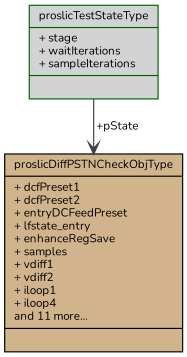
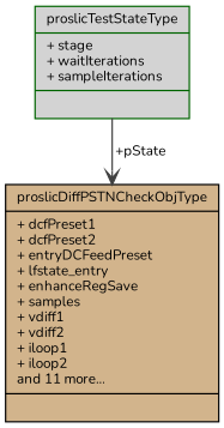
  digraph {
    fontname=Nunito
    node [fontname=Nunito fontsize=10 shape=record style=filled]
-   n1 [color=black fillcolor=tan fontcolor=black height=0.2 label="{proslicDiffPSTNCheckObjType\n|+ dcfPreset1\l+ dcfPreset2\l+ entryDCFeedPreset\l+ lfstate_entry\l+ enhanceRegSave\l+ samples\l+ vdiff1\l+ vdiff2\l+ iloop1\l+ iloop4\land 11 more...\l|}" width=0.4]
+   n1 [color=black fillcolor=tan fontcolor=black height=0.2 label="{proslicDiffPSTNCheckObjType\n|+ dcfPreset1\l+ dcfPreset2\l+ entryDCFeedPreset\l+ lfstate_entry\l+ enhanceRegSave\l+ samples\l+ vdiff1\l+ vdiff2\l+ iloop1\l+ iloop2\land 11 more...\l|}" width=0.4]
    n2 [color=darkgreen fillcolor=lightgrey height=0.2 label="{proslicTestStateType\n|+ stage\l+ waitIterations\l+ sampleIterations\l|}" width=0.4]
    n2 -> n1 [arrowhead=vee color=grey25 fontname=Nunito fontsize=10 label=" +pState" labelfontname=Helvetica labelfontsize=10 style=solid]
  }
